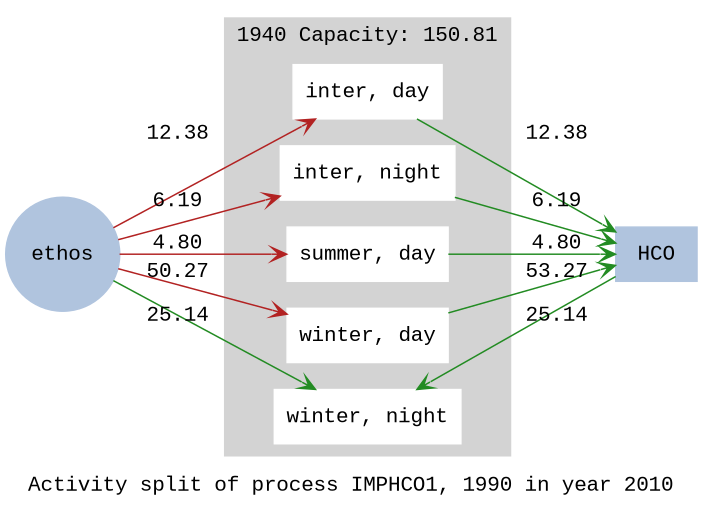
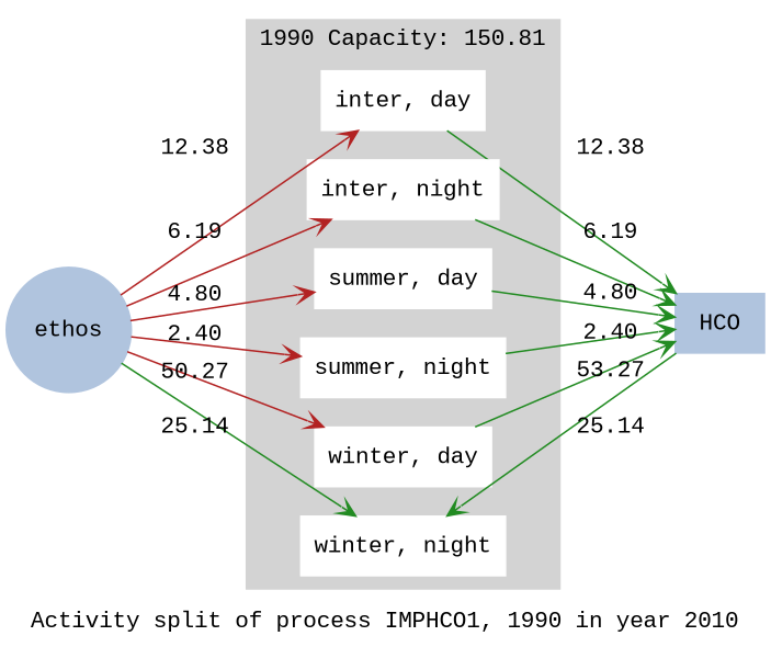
  strict digraph {
    compound=True
    concentrate=True
    fontname="Liberation Mono"
    label="Activity split of process IMPHCO1, 1990 in year 2010"
    rankdir=LR
    splines=False
    node [color=white fontname="Liberation Mono" shape=box style=filled]
    edge [arrowhead=vee color=forestgreen fontname="Liberation Mono"]
    "inter, day"
    "inter, night"
    "summer, day"
+   "summer, night"
    "winter, day"
    "winter, night"
    HCO [color=lightsteelblue fontcolor=black]
    ethos [color=lightsteelblue fontcolor=black shape=circle]
    subgraph cluster_1 {
      color=lightgrey
-     label="1940 Capacity: 150.81"
+     label="1990 Capacity: 150.81"
      rank=same
      style=filled
      "inter, day"
      "inter, night"
      "summer, day"
+     "summer, night"
      "winter, day"
      "winter, night"
    }
    subgraph sub_2 {
      HCO
      ethos
    }
    subgraph sub_3 {
      "inter, day"
      "inter, night"
      "summer, day"
+     "summer, night"
      "winter, day"
      "winter, night"
      ethos
    }
    subgraph sub_4 {
      "inter, day"
      "inter, night"
      "summer, day"
+     "summer, night"
      "winter, day"
      "winter, night"
      HCO
    }
    "inter, day" -> HCO [label=12.38]
    "inter, night" -> HCO [label=6.19]
    "summer, day" -> HCO [label=4.80]
+   "summer, night" -> HCO [label=2.40]
    "winter, day" -> HCO [label=53.27]
    HCO -> "winter, night" [label=25.14]
    ethos -> "inter, day" [color=firebrick label=12.38]
    ethos -> "inter, night" [color=firebrick label=6.19]
    ethos -> "summer, day" [color=firebrick label=4.80]
+   ethos -> "summer, night" [color=firebrick label=2.40]
    ethos -> "winter, day" [color=firebrick label=50.27]
    ethos -> "winter, night" [label=25.14]
  }
